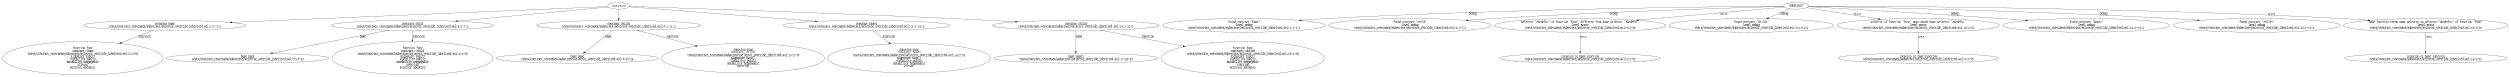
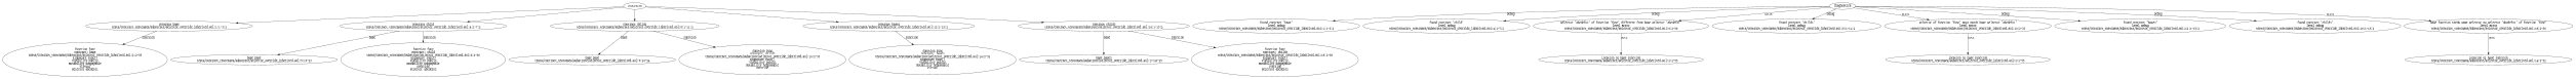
  strict digraph {
    fontname="Courier Prime"
    node [fontname="Courier Prime"]
    edge [fontname="Courier Prime"]
    n1 [label="contract base\ntests/contract_testcases/substrate/selector_override_inherited.sol:1:1-3:2"]
    n2 [label="function func\ncontract: base\ntests/contract_testcases/substrate/selector_override_inherited.sol:2:2-55\nsignature func()\nvisibility public\nmutability nonpayable\nvirtual\nselector abcdef01"]
    n3 [label="contract child\ntests/contract_testcases/substrate/selector_override_inherited.sol:4:1-7:2"]
    n4 [label="base base\ntests/contract_testcases/substrate/selector_override_inherited.sol:5:19-23"]
    n5 [label="function func\ncontract: child\ntests/contract_testcases/substrate/selector_override_inherited.sol:6:2-56\nsignature func()\nvisibility public\nmutability nonpayable\noverride\nselector abcdef02"]
    n6 [label="contract child2\ntests/contract_testcases/substrate/selector_override_inherited.sol:8:1-11:2"]
    n7 [label="base base\ntests/contract_testcases/substrate/selector_override_inherited.sol:9:20-24"]
    n8 [label="function func\ncontract: child2\ntests/contract_testcases/substrate/selector_override_inherited.sol:10:2-33\nsignature func()\nvisibility public\nmutability nonpayable\noverride"]
    n9 [label="contract base2\ntests/contract_testcases/substrate/selector_override_inherited.sol:12:1-15:2"]
    n10 [label="function func\ncontract: base2\ntests/contract_testcases/substrate/selector_override_inherited.sol:14:2-32\nsignature func()\nvisibility public\nmutability nonpayable\nvirtual"]
    n11 [label="contract child3\ntests/contract_testcases/substrate/selector_override_inherited.sol:16:1-19:2"]
    n12 [label="base base2\ntests/contract_testcases/substrate/selector_override_inherited.sol:17:20-25"]
    n13 [label="function func\ncontract: child3\ntests/contract_testcases/substrate/selector_override_inherited.sol:18:2-56\nsignature func()\nvisibility public\nmutability nonpayable\noverride\nselector abcdef02"]
    n14 [label="found contract 'base'\nlevel Debug\ntests/contract_testcases/substrate/selector_override_inherited.sol:1:1-3:2"]
    n15 [label="found contract 'child'\nlevel Debug\ntests/contract_testcases/substrate/selector_override_inherited.sol:4:1-7:2"]
    n16 [label="selector 'abcdef02' of function 'func' different from base selector 'abcdef01'\nlevel Error\ntests/contract_testcases/substrate/selector_override_inherited.sol:6:2-56"]
    n17 [label="location of base function\ntests/contract_testcases/substrate/selector_override_inherited.sol:2:2-55"]
    n18 [label="found contract 'child2'\nlevel Debug\ntests/contract_testcases/substrate/selector_override_inherited.sol:8:1-11:2"]
    n19 [label="selector of function 'func' must match base selector 'abcdef01'\nlevel Error\ntests/contract_testcases/substrate/selector_override_inherited.sol:10:2-33"]
    n20 [label="location of base function\ntests/contract_testcases/substrate/selector_override_inherited.sol:2:2-55"]
    n21 [label="found contract 'base2'\nlevel Debug\ntests/contract_testcases/substrate/selector_override_inherited.sol:12:1-15:2"]
    n22 [label="found contract 'child3'\nlevel Debug\ntests/contract_testcases/substrate/selector_override_inherited.sol:16:1-19:2"]
    n23 [label="base function needs same selector as selector 'abcdef02' of function 'func'\nlevel Error\ntests/contract_testcases/substrate/selector_override_inherited.sol:18:2-56"]
    n24 [label="location of base function\ntests/contract_testcases/substrate/selector_override_inherited.sol:14:2-32"]
    contracts
-   diagnostics [label=substrate]
+   diagnostics
    n1 -> n2 [label=function]
    n3 -> n4 [label=base]
    n3 -> n5 [label=function]
    n6 -> n7 [label=base]
    n6 -> n8 [label=function]
    n9 -> n10 [label=function]
    n11 -> n12 [label=base]
    n11 -> n13 [label=function]
    n16 -> n17 [label=note]
    n19 -> n20 [label=note]
    n23 -> n24 [label=note]
    contracts -> n1
    contracts -> n3
    contracts -> n6
    contracts -> n9
    contracts -> n11
    diagnostics -> n14 [label=Debug]
    diagnostics -> n15 [label=Debug]
    diagnostics -> n16 [label=Error]
    diagnostics -> n18 [label=Debug]
    diagnostics -> n19 [label=Error]
    diagnostics -> n21 [label=Debug]
    diagnostics -> n22 [label=Debug]
    diagnostics -> n23 [label=Error]
  }
